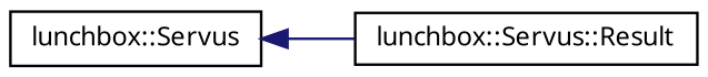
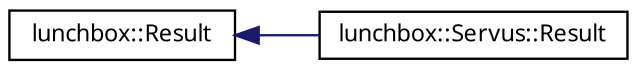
  digraph {
    rankdir=LR
    node [color=black fillcolor=white fontname=Sans fontsize=10 shape=record style=filled]
-   n1 [height=0.2 label="lunchbox::Servus" width=0.4]
+   n1 [height=0.2 label="lunchbox::Result" width=0.4]
    n2 [height=0.2 label="lunchbox::Servus::Result" width=0.4]
    n1 -> n2 [color=midnightblue dir=back fontname=Sans fontsize=10 labelfontname=Sans labelfontsize=10 style=solid]
  }
